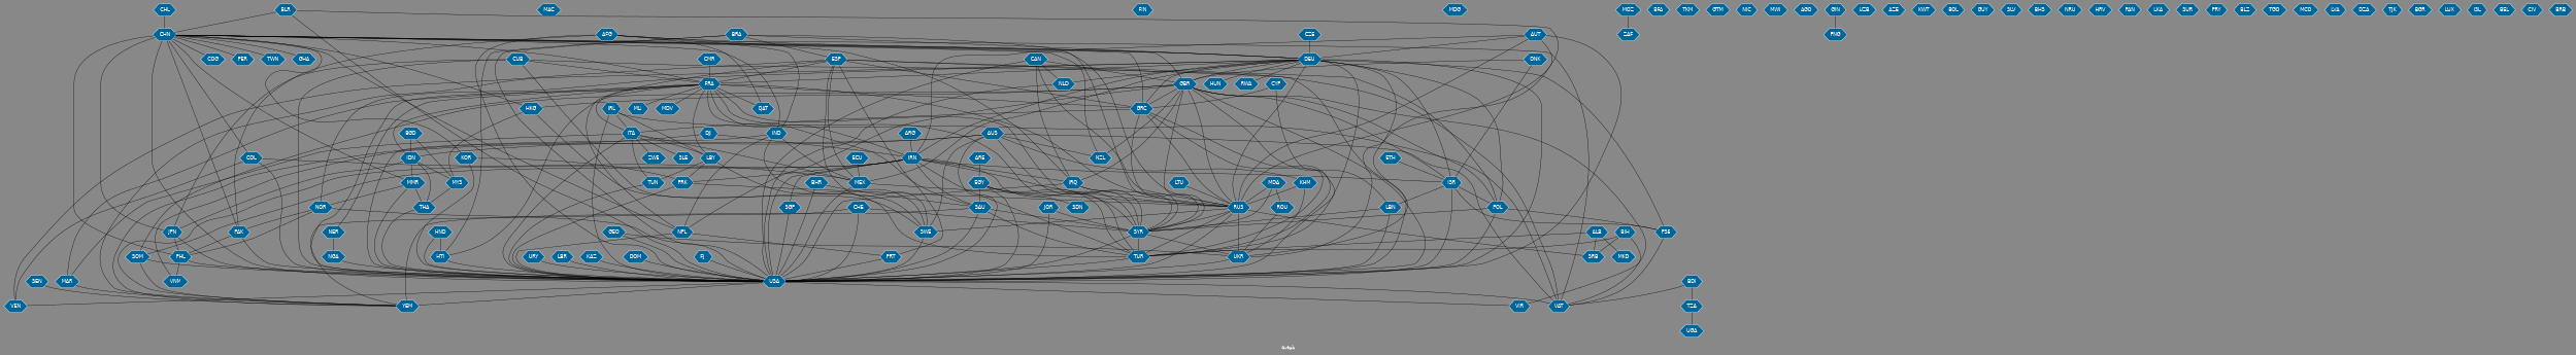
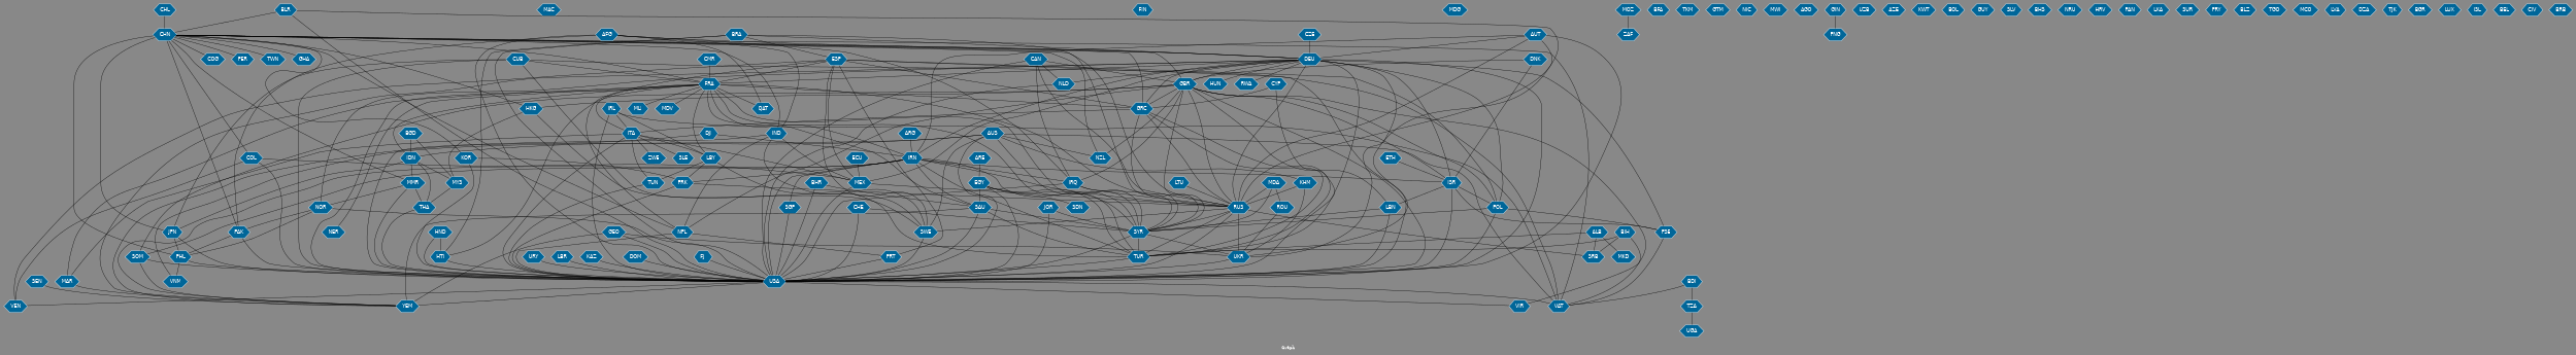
  graph {
    bgcolor="#888888"
    fontcolor=white
    fontsize=12
    label="Graph"
    node [color=white fillcolor="#006699" fontcolor=white fontname=Helvetica shape=hexagon style=filled]
    edge [arrowhead=open color=black fontcolor=white fontname=Courier fontsize=12 weight=1]
    n1 [label=POL]
    n2 [label=USA]
    n3 [label=SYR]
    n4 [label=PSE]
    n5 [label=VIR]
    n6 [label=YEM]
    n7 [label=VEN]
    n8 [label=VAT]
    n9 [label=TUR]
    n10 [label=UKR]
    n11 [label=GBR]
    n12 [label=GRC]
    n13 [label=IRQ]
    n14 [label=ISR]
    n15 [label=NPL]
    n16 [label=RUS]
    n17 [label=LBN]
    n18 [label=HKG]
    n19 [label=NZL]
    n20 [label=SOM]
    n21 [label=ITA]
    n22 [label=PRT]
    n23 [label=SWE]
    n24 [label=SRB]
    n25 [label=MYS]
    n26 [label=MEX]
    n27 [label=LBY]
    n28 [label=TUN]
    n29 [label=MAR]
    n30 [label=ZWE]
    n31 [label=SLE]
    n32 [label=CHN]
    n33 [label=DEU]
    n34 [label=JPN]
    n35 [label=PHL]
    n36 [label=COG]
    n37 [label=FRA]
    n38 [label=PER]
    n39 [label=PAK]
    n40 [label=IND]
    n41 [label=MMR]
    n42 [label=COL]
    n43 [label=TWN]
    n44 [label=KOR]
    n45 [label=GHA]
    n46 [label=IRN]
    n47 [label=HUN]
    n48 [label=NOR]
    n49 [label=NLD]
    n50 [label=RWA]
    n51 [label=VNM]
    n52 [label=IDN]
    n53 [label=SAU]
    n54 [label=QAT]
    n55 [label=HTI]
    n56 [label=MLI]
    n57 [label=NER]
    n58 [label=MDV]
    n59 [label=THA]
    n60 [label=PRK]
    n61 [label=SGP]
    n62 [label=IRL]
    n63 [label=AUS]
    n64 [label=KHM]
    n65 [label=SDN]
-   n66 [label=NGA]
    n67 [label=DNK]
    n68 [label=DJI]
    n69 [label=AFG]
    n70 [label=MAC]
    n71 [label=EGY]
    n72 [label=ESP]
    n73 [label=BRA]
    n74 [label=FIN]
    n75 [label=SEN]
    n76 [label=CUB]
    n77 [label=URY]
    n78 [label=MKD]
    n79 [label=LBR]
    n80 [label=KAZ]
    n81 [label=MDG]
    n82 [label=CYP]
    n83 [label=AUT]
    n84 [label=ZAF]
    n85 [label=BDI]
    n86 [label=TZA]
    n87 [label=UGA]
    n88 [label=ECU]
    n89 [label=DOM]
    n90 [label=BFA]
    n91 [label=BGD]
    n92 [label=CHL]
    n93 [label=CHE]
    n94 [label=TKM]
    n95 [label=BIH]
    n96 [label=GTM]
    n97 [label=HND]
    n98 [label=NIC]
    n99 [label=BLR]
    n100 [label=ARG]
    n101 [label=MWI]
    n102 [label=ROU]
    n103 [label=LTU]
    n104 [label=AGO]
    n105 [label=CMR]
    n106 [label=GIN]
    n107 [label=PNG]
    n108 [label=CAN]
    n109 [label=UZB]
    n110 [label=MOZ]
    n111 [label=ARE]
    n112 [label=MDA]
    n113 [label=AZE]
    n114 [label=KWT]
    n115 [label=BOL]
    n116 [label=GUY]
    n117 [label=GEO]
    n118 [label=ALB]
    n119 [label=CZE]
    n120 [label=SLV]
    n121 [label=JOR]
    n122 [label=BHS]
    n123 [label=ETH]
    n124 [label=NRU]
    n125 [label=HRV]
    n126 [label=PAN]
    n127 [label=LKA]
    n128 [label=SUR]
    n129 [label=FJI]
    n130 [label=PRY]
    n131 [label=BLZ]
    n132 [label=TGO]
    n133 [label=BHR]
    n134 [label=MCO]
    n135 [label=LVA]
    n136 [label=DZA]
    n137 [label=TJK]
    n138 [label=BGR]
    n139 [label=LUX]
    n140 [label=ISL]
    n141 [label=BEL]
    n142 [label=CIV]
    n143 [label=BRB]
    n1 -- n2 [weight=4]
    n1 -- n3
    n1 -- n4
    n2 -- n5 [weight=2]
    n2 -- n6 [weight=7]
    n2 -- n7 [weight=2]
    n2 -- n8 [weight=4]
    n3 -- n2 [weight=19]
    n3 -- n9 [weight=8]
    n3 -- n10
    n4 -- n8 [weight=7]
    n9 -- n2 [weight=5]
    n10 -- n2 [weight=5]
    n11 -- n1 [weight=2]
    n11 -- n2 [weight=7]
    n11 -- n3 [weight=3]
    n11 -- n5 [weight=3]
    n11 -- n12 [weight=2]
    n11 -- n13
    n11 -- n14 [weight=2]
    n11 -- n15
    n11 -- n16
    n11 -- n17
    n11 -- n18
    n11 -- n19 [weight=2]
    n11 -- n20
    n12 -- n2 [weight=2]
    n12 -- n3
    n12 -- n9 [weight=3]
    n12 -- n16
    n12 -- n21
    n13 -- n2 [weight=16]
    n13 -- n3
    n13 -- n16
    n14 -- n1
    n14 -- n2 [weight=10]
    n14 -- n4 [weight=19]
    n14 -- n17
    n15 -- n2 [weight=12]
    n15 -- n22
    n16 -- n2 [weight=17]
    n16 -- n3 [weight=3]
    n16 -- n9
    n16 -- n10 [weight=16]
    n16 -- n23 [weight=2]
    n16 -- n24 [weight=2]
    n17 -- n2
    n17 -- n3 [weight=5]
    n18 -- n23
    n18 -- n25 [weight=2]
    n20 -- n2 [weight=3]
    n20 -- n6 [weight=2]
    n21 -- n2 [weight=3]
    n21 -- n26
    n21 -- n27 [weight=5]
    n21 -- n28 [weight=4]
    n21 -- n29
    n21 -- n30
    n21 -- n31
    n22 -- n2
    n23 -- n2
    n25 -- n59 [weight=2]
    n26 -- n2 [weight=10]
    n26 -- n16 [weight=2]
    n27 -- n9
    n27 -- n28 [weight=2]
    n27 -- n60
    n28 -- n2
    n29 -- n6 [weight=3]
-   n32 -- n2 [weight=34]
    n32 -- n8
    n32 -- n11
    n32 -- n12 [weight=2]
    n32 -- n15 [weight=4]
    n32 -- n16
    n32 -- n18 [weight=5]
    n32 -- n19 [weight=2]
    n32 -- n33
    n32 -- n34 [weight=4]
    n32 -- n35 [weight=6]
    n32 -- n36
    n32 -- n37 [weight=2]
    n32 -- n38
    n32 -- n39 [weight=2]
    n32 -- n40 [weight=4]
    n32 -- n41 [weight=2]
    n32 -- n42 [weight=2]
    n32 -- n43 [weight=9]
    n32 -- n44 [weight=2]
    n32 -- n45 [weight=2]
    n33 -- n1
    n33 -- n2 [weight=15]
    n33 -- n4
    n33 -- n6
    n33 -- n9 [weight=2]
    n33 -- n10 [weight=2]
    n33 -- n11
    n33 -- n12 [weight=8]
    n33 -- n14 [weight=2]
    n33 -- n16 [weight=11]
    n33 -- n26
    n33 -- n37 [weight=5]
    n33 -- n46
    n33 -- n47
    n33 -- n48
    n33 -- n49
    n33 -- n50
    n34 -- n2 [weight=9]
    n34 -- n35 [weight=5]
    n35 -- n2
    n35 -- n51 [weight=2]
    n37 -- n2 [weight=2]
    n37 -- n3
    n37 -- n9
    n37 -- n12 [weight=4]
    n37 -- n16
    n37 -- n21
    n37 -- n27
    n37 -- n29
    n37 -- n46 [weight=2]
    n37 -- n52 [weight=2]
    n37 -- n53 [weight=2]
    n37 -- n54
    n37 -- n55
    n37 -- n56 [weight=3]
    n37 -- n57
    n37 -- n58
    n39 -- n2 [weight=2]
    n39 -- n35 [weight=3]
    n40 -- n2
    n40 -- n15
    n40 -- n23
    n40 -- n26 [weight=2]
    n41 -- n2 [weight=4]
    n41 -- n48 [weight=2]
    n41 -- n59
    n42 -- n2 [weight=2]
    n42 -- n7 [weight=3]
    n42 -- n26
    n44 -- n2 [weight=2]
    n44 -- n60 [weight=3]
    n46 -- n2 [weight=33]
    n46 -- n3 [weight=2]
    n46 -- n6 [weight=9]
    n46 -- n9
    n46 -- n13 [weight=2]
    n46 -- n14 [weight=2]
    n46 -- n16 [weight=3]
    n46 -- n20
    n46 -- n53 [weight=3]
    n46 -- n60 [weight=2]
    n46 -- n61
    n48 -- n2 [weight=2]
    n48 -- n35
    n48 -- n39 [weight=2]
    n49 -- n2 [weight=2]
    n52 -- n25 [weight=8]
    n52 -- n34
    n52 -- n41 [weight=4]
    n52 -- n59 [weight=2]
    n53 -- n2 [weight=10]
    n53 -- n3 [weight=2]
    n53 -- n6 [weight=33]
    n53 -- n9 [weight=2]
    n55 -- n2 [weight=3]
-   n57 -- n66 [weight=2]
    n59 -- n2 [weight=3]
    n60 -- n2 [weight=4]
    n60 -- n16 [weight=2]
    n61 -- n2
    n62 -- n2 [weight=4]
    n62 -- n8
    n62 -- n21
    n62 -- n27 [weight=2]
    n63 -- n2
    n63 -- n3
    n63 -- n8
    n63 -- n19
    n63 -- n23
    n63 -- n51 [weight=2]
    n63 -- n52
    n63 -- n64
    n64 -- n10
    n64 -- n16 [weight=2]
-   n66 -- n2 [weight=6]
    n67 -- n11
    n67 -- n14
    n68 -- n6 [weight=5]
    n68 -- n46 [weight=4]
    n69 -- n2 [weight=6]
    n69 -- n13 [weight=2]
    n69 -- n33 [weight=2]
    n69 -- n39
    n69 -- n40
    n69 -- n54 [weight=2]
    n71 -- n2 [weight=4]
    n71 -- n3
    n71 -- n9
    n71 -- n53
    n71 -- n65
    n72 -- n1 [weight=2]
    n72 -- n2 [weight=3]
    n72 -- n7 [weight=2]
    n72 -- n12 [weight=4]
    n72 -- n15
    n72 -- n22 [weight=2]
    n72 -- n23
    n72 -- n26
    n72 -- n37 [weight=3]
    n73 -- n2 [weight=2]
    n73 -- n3
    n73 -- n33
    n73 -- n55
    n73 -- n72
    n75 -- n6
    n76 -- n2 [weight=33]
    n76 -- n8 [weight=6]
    n76 -- n23
    n76 -- n34
    n76 -- n37
    n77 -- n2 [weight=2]
    n79 -- n2 [weight=3]
    n80 -- n2 [weight=2]
    n82 -- n9
    n82 -- n12
    n83 -- n2 [weight=3]
    n83 -- n10
    n83 -- n16
    n83 -- n33
    n83 -- n46 [weight=2]
    n85 -- n8
    n85 -- n86
    n86 -- n87
    n88 -- n26
    n89 -- n2 [weight=2]
    n91 -- n25 [weight=3]
    n91 -- n52
    n92 -- n32 [weight=2]
    n93 -- n2 [weight=6]
    n93 -- n3
-   n93 -- n6
+   n117 -- n6
    n95 -- n8
    n95 -- n9 [weight=2]
    n95 -- n24
    n97 -- n2
    n97 -- n55 [weight=2]
    n99 -- n2
    n99 -- n16
    n99 -- n32 [weight=2]
    n100 -- n46 [weight=2]
    n102 -- n10
    n103 -- n16 [weight=2]
    n105 -- n37
    n106 -- n107 [weight=9]
    n108 -- n2 [weight=5]
    n108 -- n11
    n108 -- n13
    n108 -- n16 [weight=3]
    n108 -- n49 [weight=2]
    n110 -- n84 [weight=5]
    n111 -- n71 [weight=2]
    n112 -- n3
    n112 -- n16
    n112 -- n102 [weight=2]
    n117 -- n2
    n117 -- n10 [weight=2]
    n118 -- n9
    n118 -- n24
    n118 -- n78 [weight=2]
    n119 -- n33 [weight=2]
    n121 -- n2 [weight=2]
    n121 -- n3
    n123 -- n14 [weight=2]
    n129 -- n2
    n133 -- n2 [weight=3]
    n133 -- n53
  }
